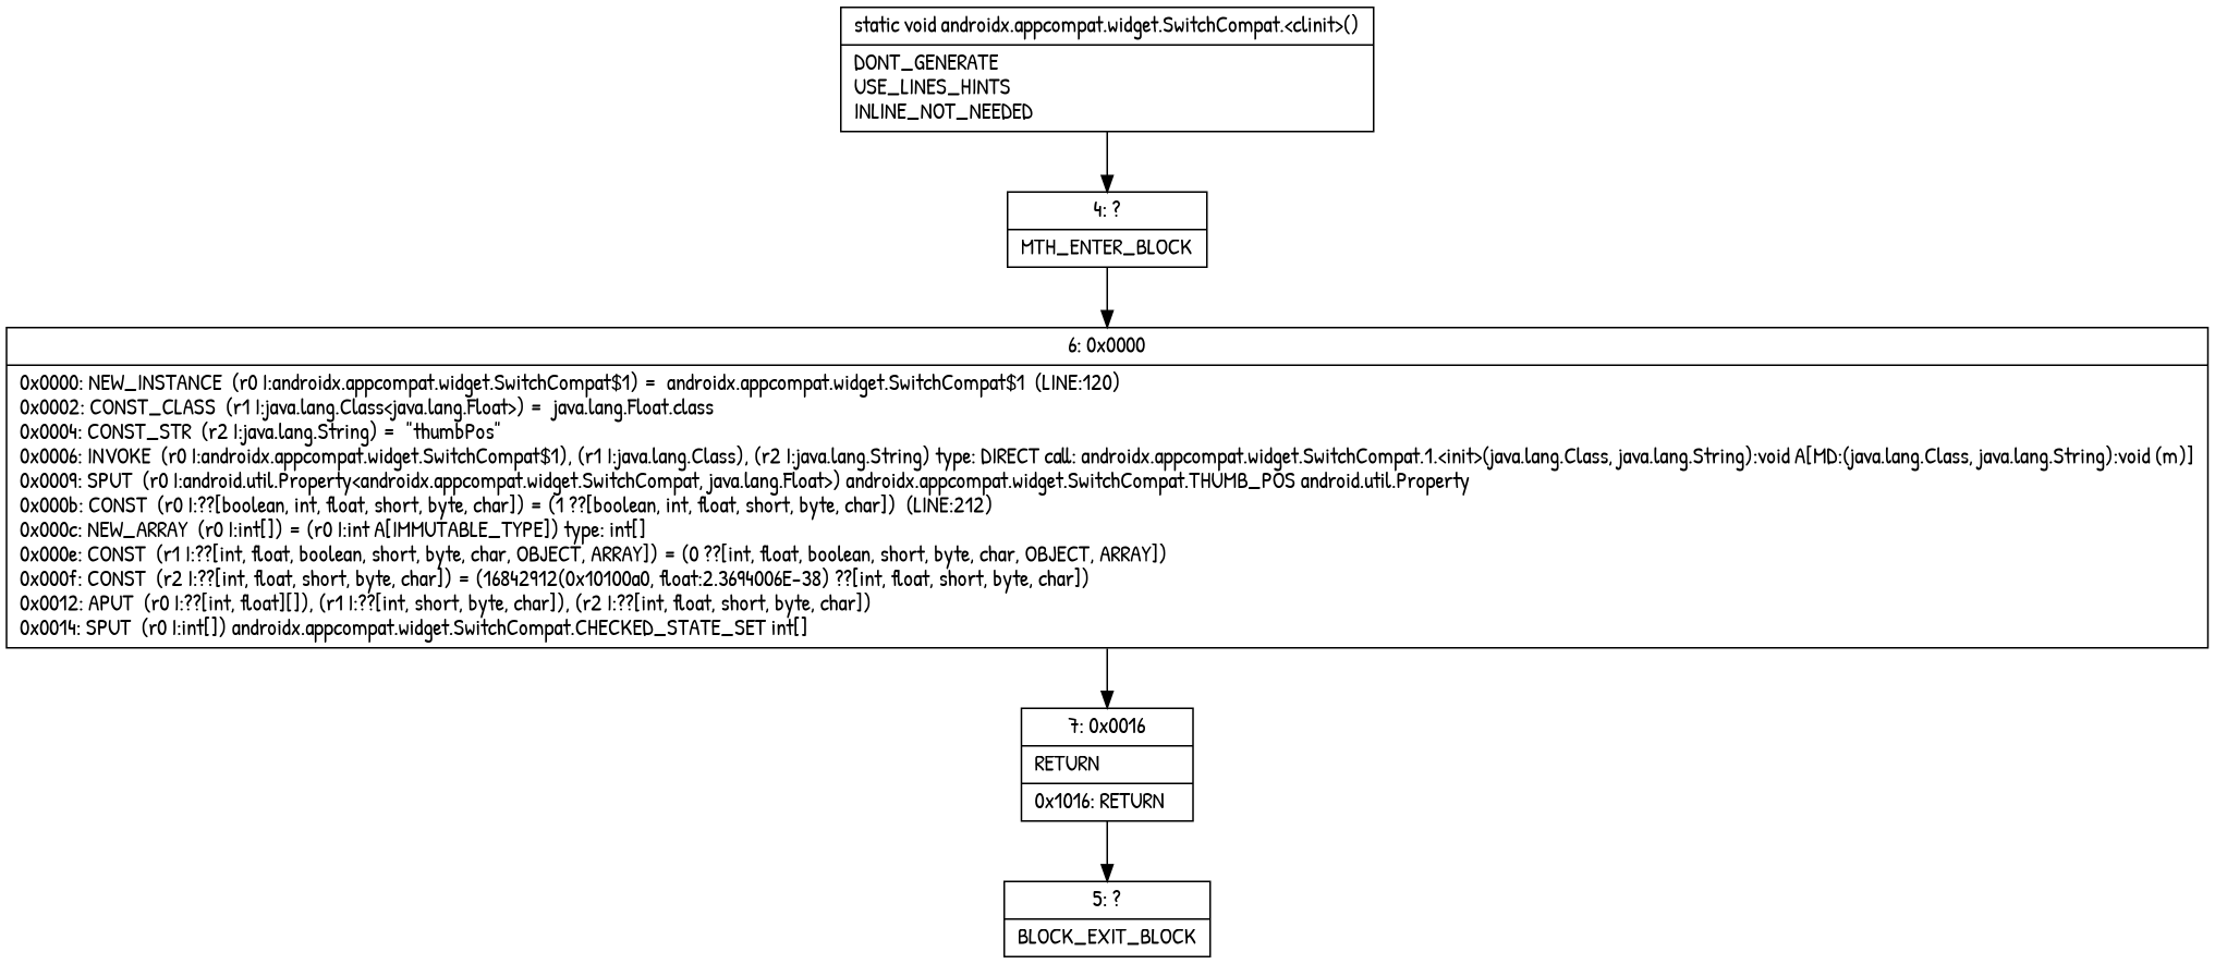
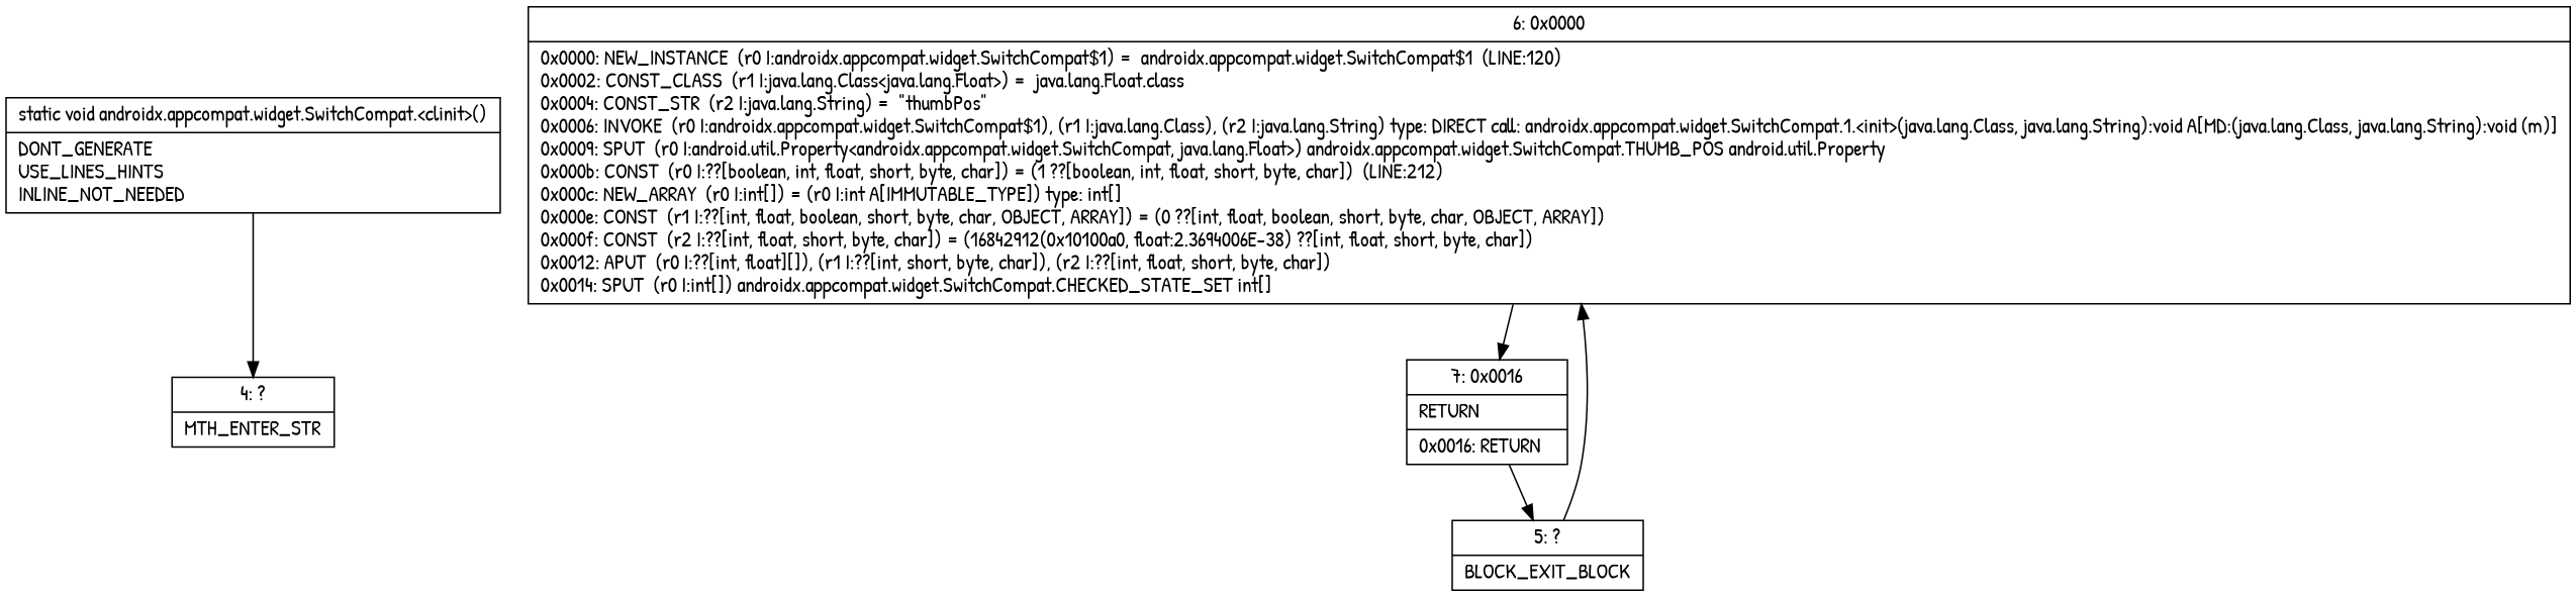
  digraph {
    fontname="Patrick Hand"
    node [fontname="Patrick Hand" shape=record]
    edge [fontname="Patrick Hand"]
-   n1 [label="{4\:\ ?|MTH_ENTER_BLOCK\l}"]
+   n1 [label="{4\:\ ?|MTH_ENTER_STR\l}"]
    n2 [label="{6\:\ 0x0000|0x0000: NEW_INSTANCE  (r0 I:androidx.appcompat.widget.SwitchCompat$1) =  androidx.appcompat.widget.SwitchCompat$1  (LINE:120)\l0x0002: CONST_CLASS  (r1 I:java.lang.Class\<java.lang.Float\>) =  java.lang.Float.class \l0x0004: CONST_STR  (r2 I:java.lang.String) =  \"thumbPos\" \l0x0006: INVOKE  (r0 I:androidx.appcompat.widget.SwitchCompat$1), (r1 I:java.lang.Class), (r2 I:java.lang.String) type: DIRECT call: androidx.appcompat.widget.SwitchCompat.1.\<init\>(java.lang.Class, java.lang.String):void A[MD:(java.lang.Class, java.lang.String):void (m)]\l0x0009: SPUT  (r0 I:android.util.Property\<androidx.appcompat.widget.SwitchCompat, java.lang.Float\>) androidx.appcompat.widget.SwitchCompat.THUMB_POS android.util.Property \l0x000b: CONST  (r0 I:??[boolean, int, float, short, byte, char]) = (1 ??[boolean, int, float, short, byte, char])  (LINE:212)\l0x000c: NEW_ARRAY  (r0 I:int[]) = (r0 I:int A[IMMUTABLE_TYPE]) type: int[] \l0x000e: CONST  (r1 I:??[int, float, boolean, short, byte, char, OBJECT, ARRAY]) = (0 ??[int, float, boolean, short, byte, char, OBJECT, ARRAY]) \l0x000f: CONST  (r2 I:??[int, float, short, byte, char]) = (16842912(0x10100a0, float:2.3694006E\-38) ??[int, float, short, byte, char]) \l0x0012: APUT  (r0 I:??[int, float][]), (r1 I:??[int, short, byte, char]), (r2 I:??[int, float, short, byte, char]) \l0x0014: SPUT  (r0 I:int[]) androidx.appcompat.widget.SwitchCompat.CHECKED_STATE_SET int[] \l}"]
-   n3 [label="{7\:\ 0x0016|RETURN\l|0x1016: RETURN   \l}"]
+   n3 [label="{7\:\ 0x0016|RETURN\l|0x0016: RETURN   \l}"]
    n4 [label="{5\:\ ?|BLOCK_EXIT_BLOCK\l}"]
    n5 [label="{static void androidx.appcompat.widget.SwitchCompat.\<clinit\>()  | DONT_GENERATE\lUSE_LINES_HINTS\lINLINE_NOT_NEEDED\l}"]
-   n1 -> n2
+   n4 -> n2
    n2 -> n3
    n3 -> n4
    n5 -> n1
  }
